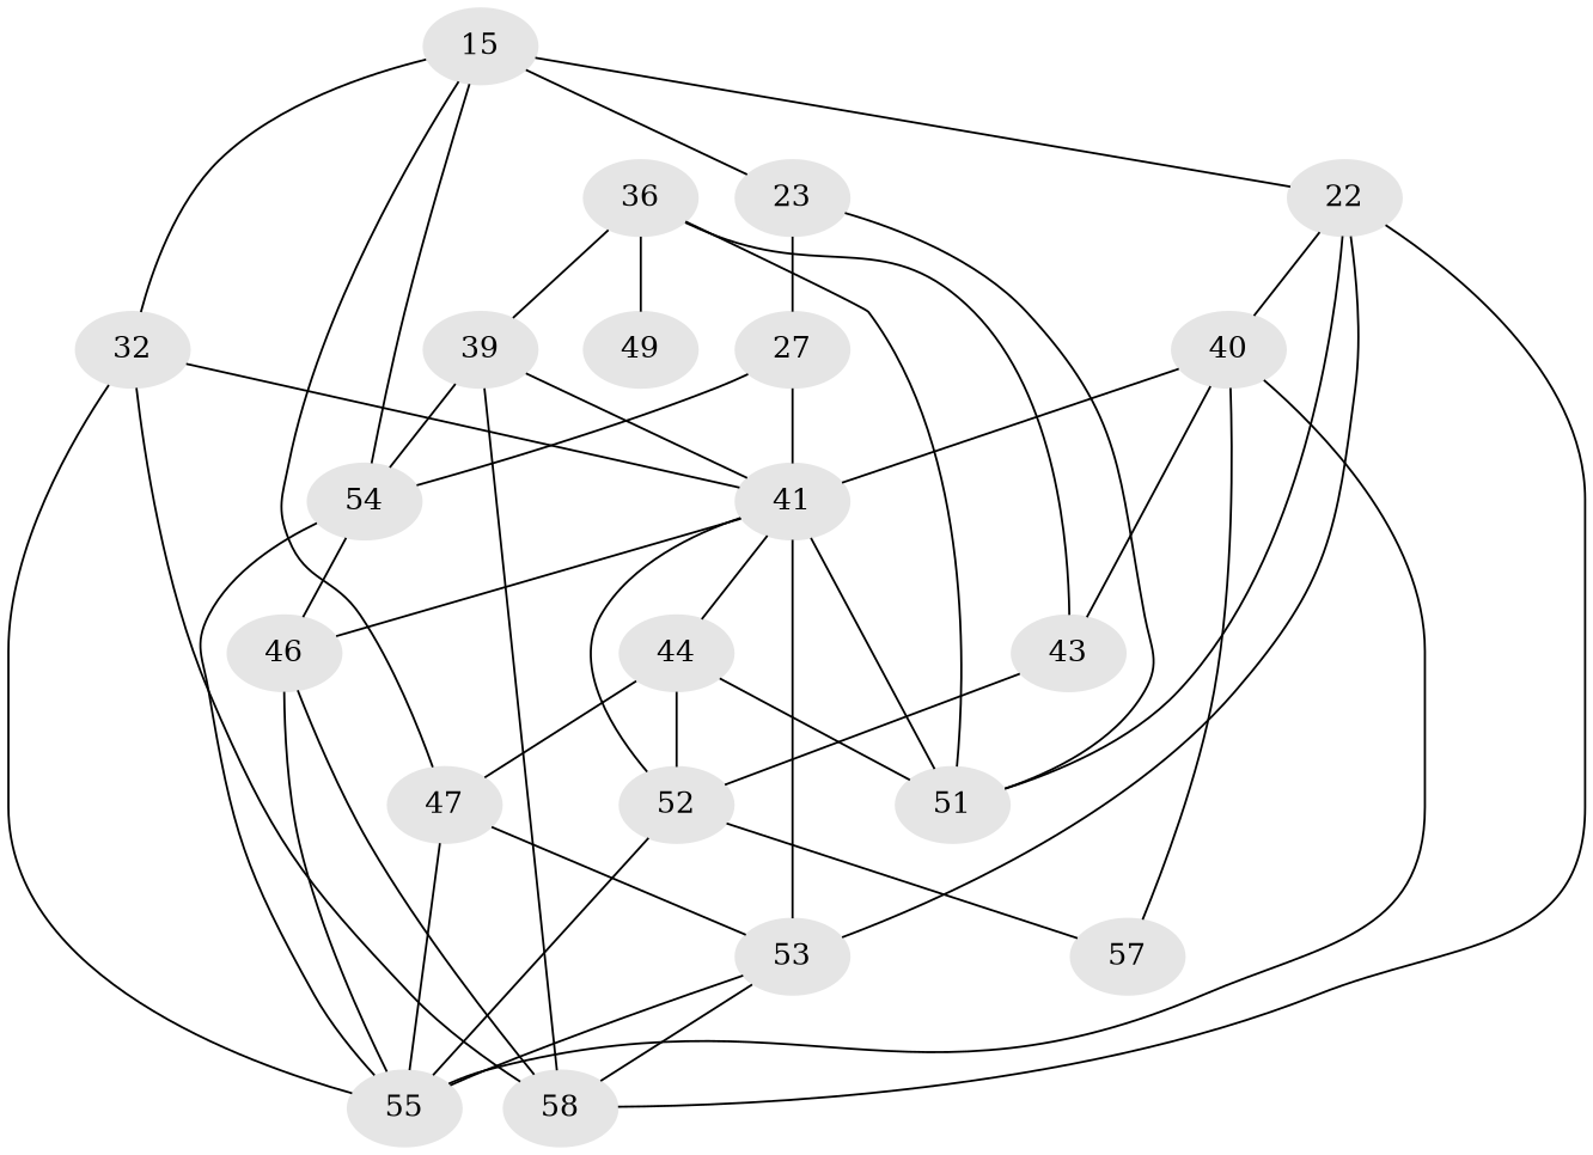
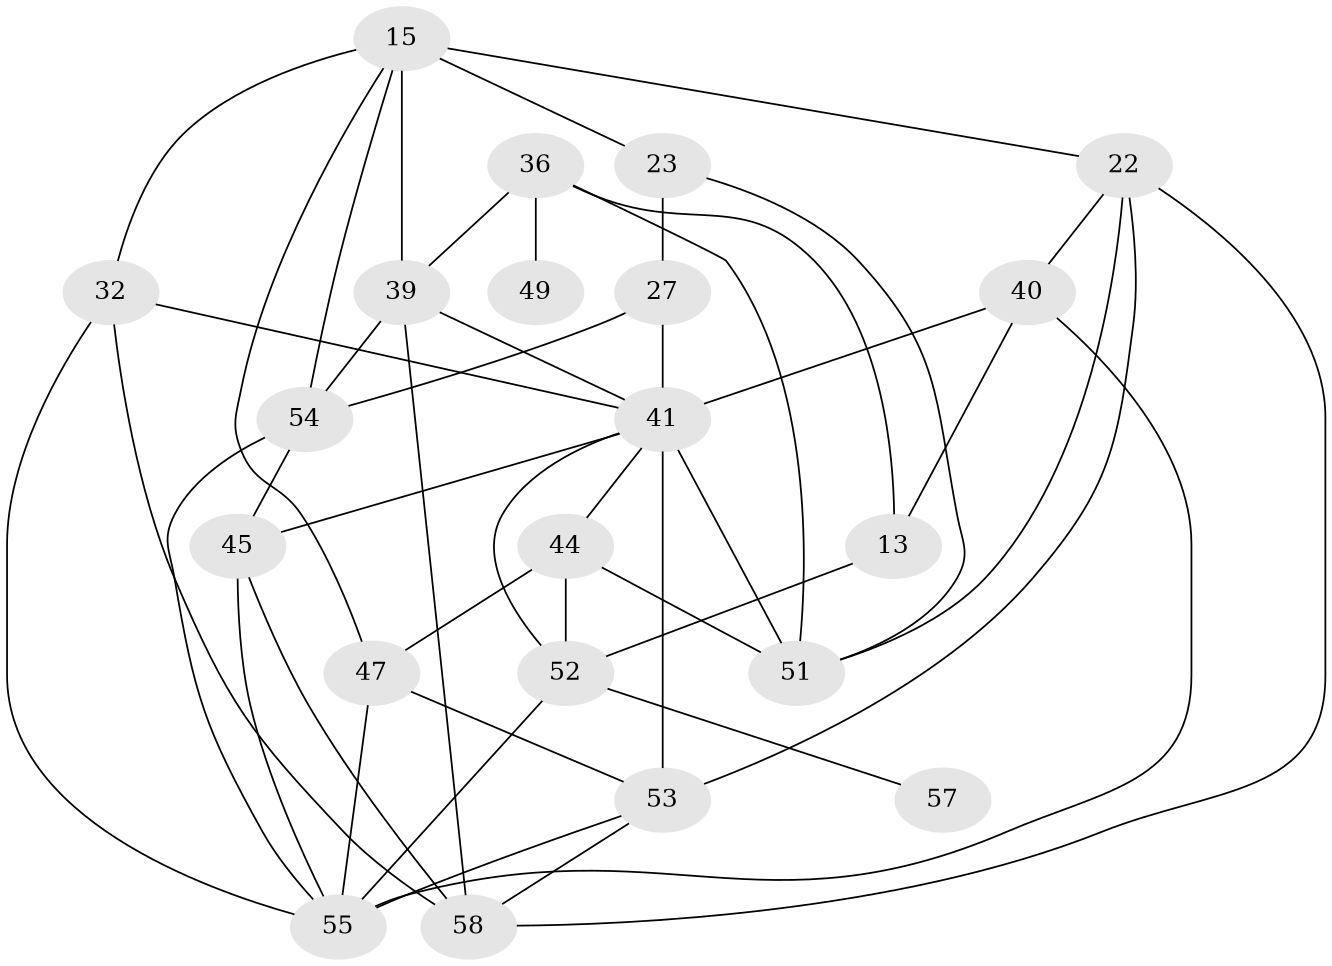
  graph {
    node [color=gray90 style=filled]
    15 [super="+9"]
    22 [super="+20"]
    23
    n4 [label=32]
    39
    47
    54 [super="+38+11"]
    40 [super="+30+28"]
    51 [super="+10+48"]
    53 [super="+5+37"]
    58 [super="+8+16+17+32"]
    27 [super="+18"]
    41 [super="+4+31+34"]
    55 [super="+50+7"]
-   45 [super="+14" label=46]
-   43 [super="+13"]
+   45 [super="+14"]
+   43 [super="+13" label=13]
    57
    44 [super="+12"]
    52 [super="+36"]
    n20 [label=36]
    49 [super="+25"]
    15 -- 22
    15 -- 23
    15 -- n4
+   15 -- 39 [weight=2]
    15 -- 47
    15 -- 54
    22 -- 40 [weight=3]
    22 -- 51 [weight=3]
    22 -- 53 [weight=2]
    22 -- 58
    23 -- 51
    23 -- 27
    n4 -- 58
    n4 -- 41
    n4 -- 55
    39 -- 54
    39 -- 58 [weight=2]
    39 -- 41
    47 -- 53 [weight=2]
    47 -- 55
    54 -- 55 [weight=2]
    54 -- 45 [weight=2]
    40 -- 41 [weight=4]
    40 -- 55 [weight=3]
    40 -- 43
-   40 -- 57
    53 -- 58 [weight=2]
    53 -- 55
    27 -- 54
    27 -- 41
    41 -- 51 [weight=2]
    41 -- 53 [weight=4]
    41 -- 45
    41 -- 44
    41 -- 52 [weight=2]
    45 -- 58
    45 -- 55
    43 -- 52 [weight=2]
    44 -- 47
    44 -- 51 [weight=2]
    44 -- 52
    52 -- 55
    52 -- 57
    n20 -- 39
    n20 -- 51
    n20 -- 43
    n20 -- 49
  }
